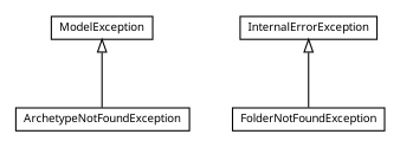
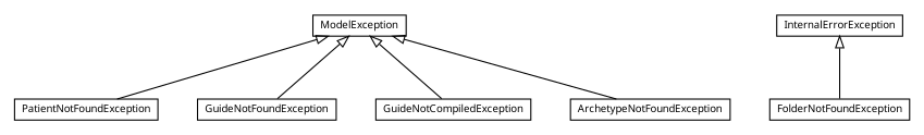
  digraph {
    nodesep=0.25
    ranksep=0.5
    node [fontcolor=black fontname="Trebuchet MS" fontsize=9.0 shape=plaintext]
    edge [arrowtail=empty dir=back fontname="Trebuchet MS" fontsize=10 headport=p labelfontname="Trebuchet MS" labelfontsize=10 tailport=p]
+   n1 [label=<<table title="se.cambio.cds.util.exceptions.PatientNotFoundException" border="0" cellborder="1" cellspacing="0" cellpadding="2" port="p" href="./PatientNotFoundException.html"> 		<tr><td><table border="0" cellspacing="0" cellpadding="1"> <tr><td align="center" balign="center"><font face="Trebuchet MS"> PatientNotFoundException </font></td></tr> 		</table></td></tr> 		</table>>]
    n2 [label=<<table title="se.cambio.cds.util.exceptions.ModelException" border="0" cellborder="1" cellspacing="0" cellpadding="2" port="p" href="./ModelException.html"> 		<tr><td><table border="0" cellspacing="0" cellpadding="1"> <tr><td align="center" balign="center"><font face="Trebuchet MS"> ModelException </font></td></tr> 		</table></td></tr> 		</table>>]
+   n3 [label=<<table title="se.cambio.cds.util.exceptions.GuideNotFoundException" border="0" cellborder="1" cellspacing="0" cellpadding="2" port="p" href="./GuideNotFoundException.html"> 		<tr><td><table border="0" cellspacing="0" cellpadding="1"> <tr><td align="center" balign="center"><font face="Trebuchet MS"> GuideNotFoundException </font></td></tr> 		</table></td></tr> 		</table>>]
+   n4 [label=<<table title="se.cambio.cds.util.exceptions.GuideNotCompiledException" border="0" cellborder="1" cellspacing="0" cellpadding="2" port="p" href="./GuideNotCompiledException.html"> 		<tr><td><table border="0" cellspacing="0" cellpadding="1"> <tr><td align="center" balign="center"><font face="Trebuchet MS"> GuideNotCompiledException </font></td></tr> 		</table></td></tr> 		</table>>]
    n5 [label=<<table title="se.cambio.cds.util.exceptions.ArchetypeNotFoundException" border="0" cellborder="1" cellspacing="0" cellpadding="2" port="p" href="./ArchetypeNotFoundException.html"> 		<tr><td><table border="0" cellspacing="0" cellpadding="1"> <tr><td align="center" balign="center"><font face="Trebuchet MS"> ArchetypeNotFoundException </font></td></tr> 		</table></td></tr> 		</table>>]
    n6 [label=<<table title="se.cambio.cds.util.exceptions.InternalErrorException" border="0" cellborder="1" cellspacing="0" cellpadding="2" port="p" href="./InternalErrorException.html"> 		<tr><td><table border="0" cellspacing="0" cellpadding="1"> <tr><td align="center" balign="center"><font face="Trebuchet MS"> InternalErrorException </font></td></tr> 		</table></td></tr> 		</table>>]
    n7 [label=<<table title="se.cambio.cds.util.exceptions.FolderNotFoundException" border="0" cellborder="1" cellspacing="0" cellpadding="2" port="p" href="./FolderNotFoundException.html"> 		<tr><td><table border="0" cellspacing="0" cellpadding="1"> <tr><td align="center" balign="center"><font face="Trebuchet MS"> FolderNotFoundException </font></td></tr> 		</table></td></tr> 		</table>>]
+   n2 -> n1
+   n2 -> n3
+   n2 -> n4
    n2 -> n5
    n6 -> n7
  }
